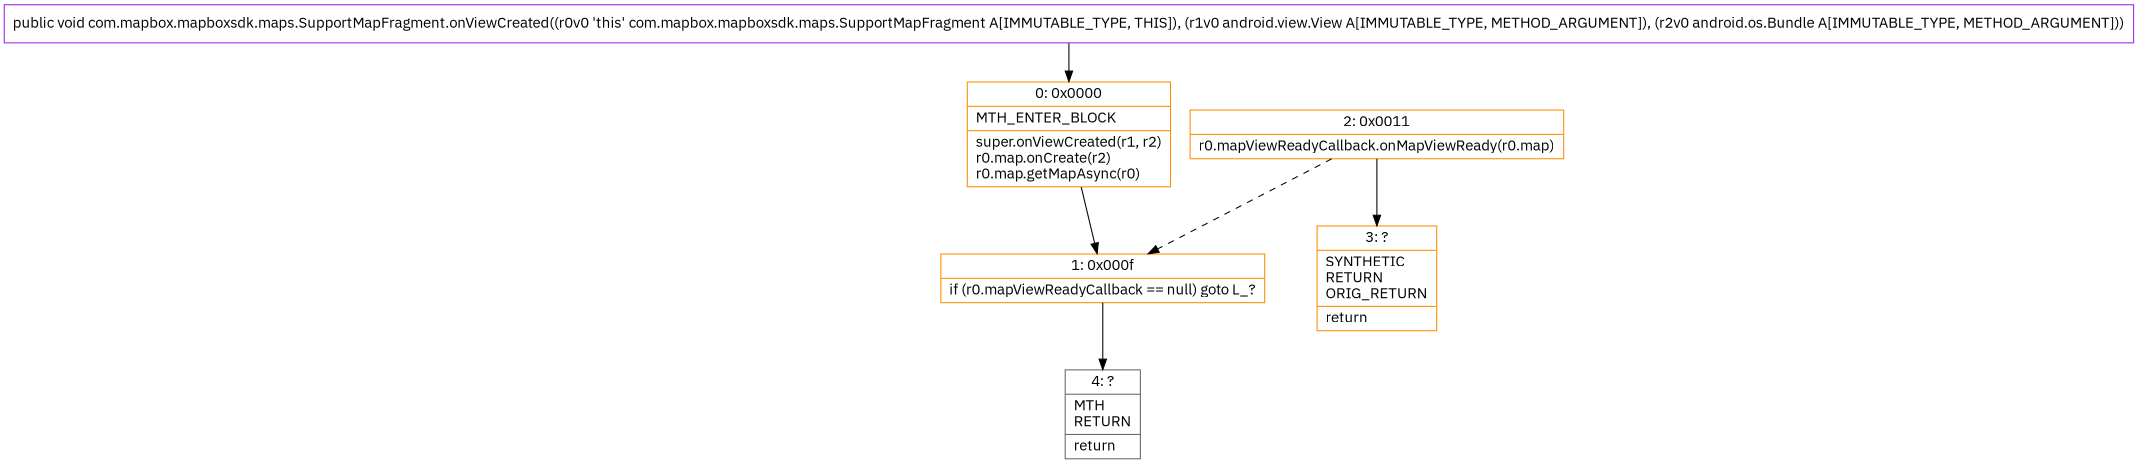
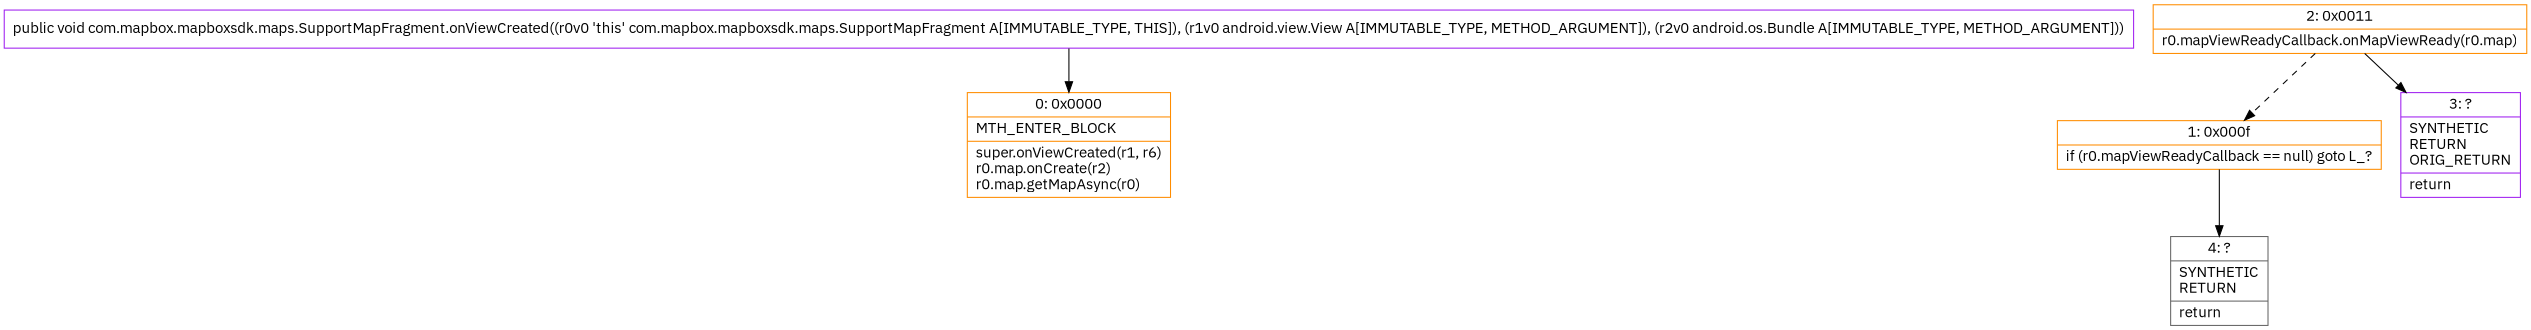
  digraph {
    fontname="IBM Plex Sans"
    node [color=darkorange fontname="IBM Plex Sans" shape=record]
    edge [fontname="IBM Plex Sans"]
-   n1 [label="{0\:\ 0x0000|MTH_ENTER_BLOCK\l|super.onViewCreated(r1, r2)\lr0.map.onCreate(r2)\lr0.map.getMapAsync(r0)\l}"]
+   n1 [label="{0\:\ 0x0000|MTH_ENTER_BLOCK\l|super.onViewCreated(r1, r6)\lr0.map.onCreate(r2)\lr0.map.getMapAsync(r0)\l}"]
    n2 [label="{1\:\ 0x000f|if (r0.mapViewReadyCallback == null) goto L_?\l}"]
-   n3 [color=gray40 label="{4\:\ ?|MTH\lRETURN\l|return\l}"]
+   n3 [color=gray40 label="{4\:\ ?|SYNTHETIC\lRETURN\l|return\l}"]
    n4 [label="{2\:\ 0x0011|r0.mapViewReadyCallback.onMapViewReady(r0.map)\l}"]
-   n5 [label="{3\:\ ?|SYNTHETIC\lRETURN\lORIG_RETURN\l|return\l}"]
+   n5 [color=purple label="{3\:\ ?|SYNTHETIC\lRETURN\lORIG_RETURN\l|return\l}"]
    n6 [color=purple label="{public void com.mapbox.mapboxsdk.maps.SupportMapFragment.onViewCreated((r0v0 'this' com.mapbox.mapboxsdk.maps.SupportMapFragment A[IMMUTABLE_TYPE, THIS]), (r1v0 android.view.View A[IMMUTABLE_TYPE, METHOD_ARGUMENT]), (r2v0 android.os.Bundle A[IMMUTABLE_TYPE, METHOD_ARGUMENT])) }"]
-   n1 -> n2
    n2 -> n3
    n4 -> n2 [style=dashed]
    n4 -> n5
    n6 -> n1
  }
